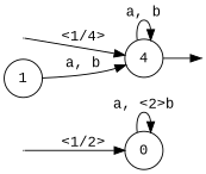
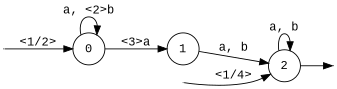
  digraph {
    fontname="Liberation Mono"
    rankdir=LR
    vcsn_context="lal(ab), q"
    node [fontname="Liberation Mono" shape=point]
    edge [fontname="Liberation Mono"]
    I0 [width=0]
    I2 [width=0]
    F [width=0]
    0 [shape=circle]
    1 [shape=circle]
-   2 [shape=circle label=4]
+   2 [shape=circle]
    subgraph sub_1 {
      I0
      I2
      F
    }
    subgraph sub_2 {
      0
      1
      2
    }
    I0 -> 0 [label="<1/2>"]
    I2 -> 2 [label="<1/4>"]
    0 -> 0 [label="a, <2>b"]
+   0 -> 1 [label="<3>a"]
    1 -> 2 [label="a, b"]
    2 -> F
    2 -> 2 [label="a, b"]
  }
